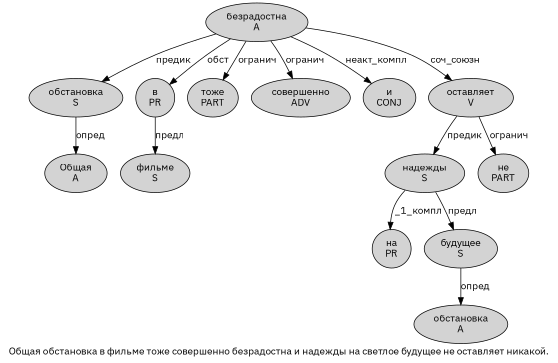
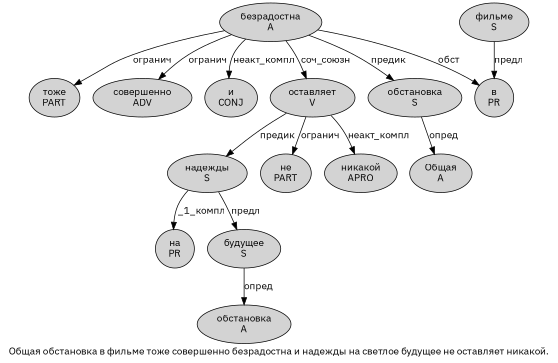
  digraph {
    fontname="IBM Plex Sans"
    label="Общая обстановка в фильме тоже совершенно безрадостна и надежды на светлое будущее не оставляет никакой."
    node [fillcolor=lightgray fontname="IBM Plex Sans" penwidth=1 shape=ellipse style=filled]
    edge [fontname="IBM Plex Sans"]
    n1 [label="Общая\nA"]
    n2 [label="обстановка\nS"]
    n3 [label="в\nPR"]
    n4 [label="фильме\nS"]
    n5 [label="тоже\nPART"]
    n6 [label="совершенно\nADV"]
    n7 [label="безрадостна\nA"]
    n8 [label="и\nCONJ"]
    n9 [label="оставляет\nV"]
    n10 [label="надежды\nS"]
    n11 [label="не\nPART"]
+   n12 [label="никакой\nAPRO"]
    n13 [label="на\nPR"]
    n14 [label="будущее\nS"]
    n15 [label="обстановка\nA"]
    n2 -> n1 [label="опред"]
-   n3 -> n4 [label="предл"]
+   n4 -> n3 [label="предл"]
    n7 -> n2 [label="предик"]
    n7 -> n3 [label="обст"]
    n7 -> n5 [label="огранич"]
    n7 -> n6 [label="огранич"]
    n7 -> n8 [label="неакт_компл"]
    n7 -> n9 [label="соч_союзн"]
    n9 -> n10 [label="предик"]
    n9 -> n11 [label="огранич"]
+   n9 -> n12 [label="неакт_компл"]
    n10 -> n13 [label="_1_компл"]
    n10 -> n14 [label="предл"]
    n14 -> n15 [label="опред"]
  }
